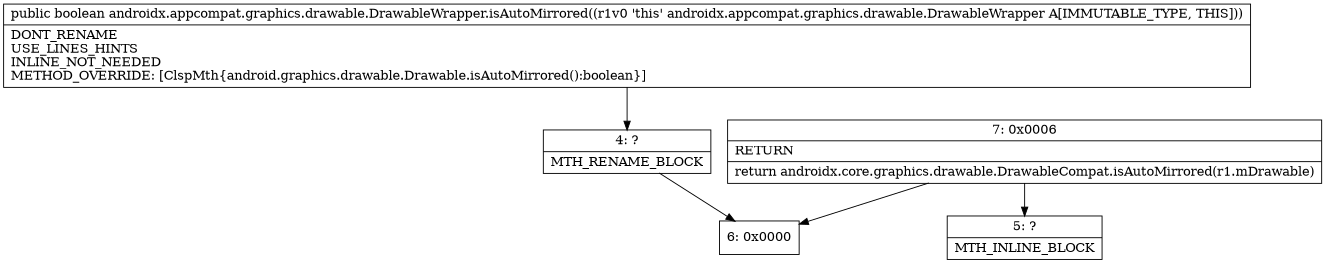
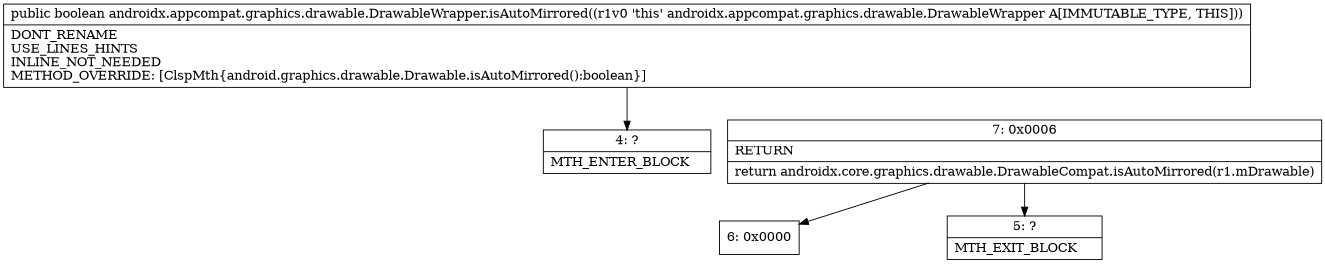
  digraph {
    node [shape=record]
-   n1 [label="{4\:\ ?|MTH_RENAME_BLOCK\l}"]
+   n1 [label="{4\:\ ?|MTH_ENTER_BLOCK\l}"]
    n2 [label="{6\:\ 0x0000}"]
    n3 [label="{7\:\ 0x0006|RETURN\l|return androidx.core.graphics.drawable.DrawableCompat.isAutoMirrored(r1.mDrawable)\l}"]
-   n4 [label="{5\:\ ?|MTH_INLINE_BLOCK\l}"]
+   n4 [label="{5\:\ ?|MTH_EXIT_BLOCK\l}"]
    n5 [label="{public boolean androidx.appcompat.graphics.drawable.DrawableWrapper.isAutoMirrored((r1v0 'this' androidx.appcompat.graphics.drawable.DrawableWrapper A[IMMUTABLE_TYPE, THIS]))  | DONT_RENAME\lUSE_LINES_HINTS\lINLINE_NOT_NEEDED\lMETHOD_OVERRIDE: [ClspMth\{android.graphics.drawable.Drawable.isAutoMirrored():boolean\}]\l}"]
-   n1 -> n2
    n3 -> n2
    n3 -> n4
    n5 -> n1
  }
